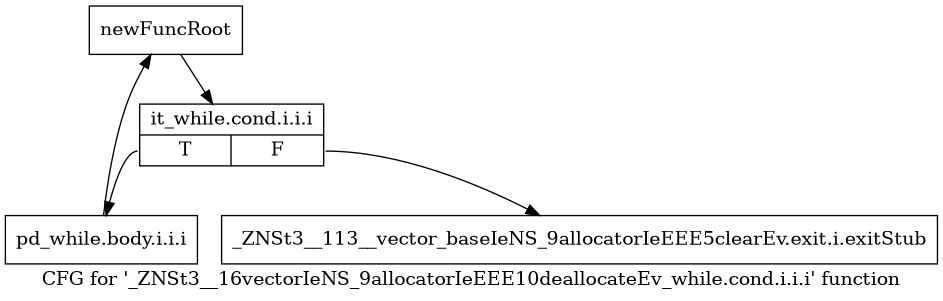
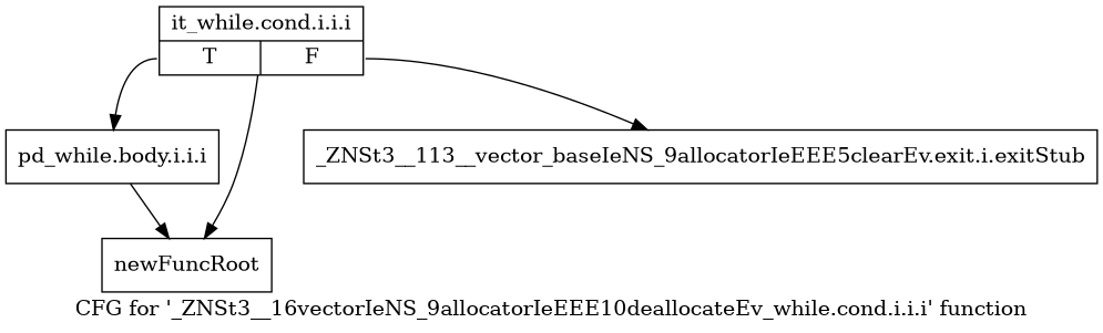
  digraph {
    label="CFG for '_ZNSt3__16vectorIeNS_9allocatorIeEEE10deallocateEv_while.cond.i.i.i' function"
    node [shape=record]
    n1 [label="{newFuncRoot}"]
    n2 [label="{it_while.cond.i.i.i|{<s0>T|<s1>F}}"]
    n3 [label="{_ZNSt3__113__vector_baseIeNS_9allocatorIeEEE5clearEv.exit.i.exitStub}"]
    n4 [label="{pd_while.body.i.i.i}"]
-   n1 -> n2
+   n2 -> n1
    n2 -> n3 [tailport=s1]
    n2 -> n4 [tailport=s0]
    n4 -> n1
  }
